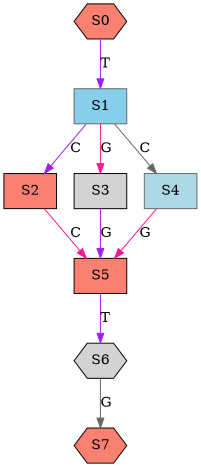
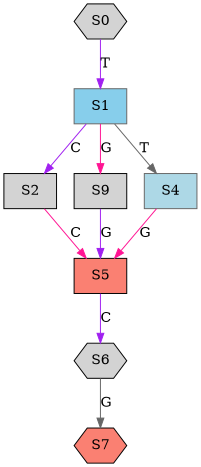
  strict digraph {
    node [color=black fillcolor=lightgrey shape=box style=filled]
    edge [color=purple]
-   S0 [fillcolor=salmon shape=hexagon]
+   S0 [shape=hexagon]
    S1 [color=gray40 fillcolor=skyblue]
-   S2 [fillcolor=salmon]
-   S3
+   S2
+   S3 [label=S9]
    S4 [color=gray40 fillcolor=lightblue]
    S5 [fillcolor=salmon]
    S6 [shape=hexagon]
    S7 [fillcolor=salmon shape=hexagon]
    S0 -> S1 [label=T]
    S1 -> S2 [label=C]
    S1 -> S3 [color=deeppink label=G]
-   S1 -> S4 [color=gray40 label=C]
+   S1 -> S4 [color=gray40 label=T]
    S2 -> S5 [color=deeppink label=C]
    S3 -> S5 [label=G]
    S4 -> S5 [color=deeppink label=G]
-   S5 -> S6 [label=T]
+   S5 -> S6 [label=C]
    S6 -> S7 [color=gray40 label=G]
  }
